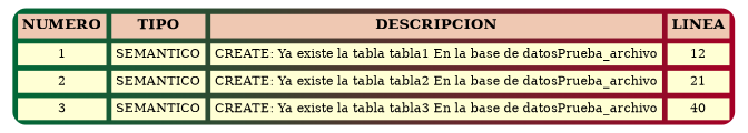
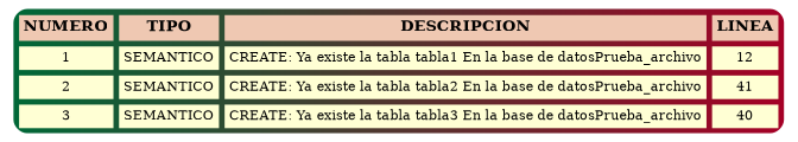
  digraph {
-   n1 [label=< <TABLE border="0" cellspacing="5" cellpadding="4" style="rounded" bgcolor="/rdylgn11/11:/rdylgn11/1"> <TR> <TD colspan="1" bgcolor="#EFC8B2"><FONT POINT-SIZE="14"><B>NUMERO</B></FONT></TD> <TD colspan="1" bgcolor="#EFC8B2"><FONT POINT-SIZE="14"><B>TIPO</B></FONT></TD> <TD colspan="1" bgcolor="#EFC8B2"><FONT POINT-SIZE="14"><B>DESCRIPCION</B></FONT></TD> <TD colspan="1" bgcolor="#EFC8B2"><FONT POINT-SIZE="14"><B>LINEA</B></FONT></TD> </TR> <TR> <TD  colspan="1" bgcolor="#ffffd4"><FONT POINT-SIZE="12">1</FONT></TD> <TD  colspan="1" bgcolor="#ffffd4"><FONT POINT-SIZE="12">SEMANTICO</FONT></TD> <TD  colspan="1" bgcolor="#ffffd4"><FONT POINT-SIZE="12">CREATE: Ya existe la tabla tabla1 En la base de datosPrueba_archivo</FONT></TD> <TD  colspan="1" bgcolor="#ffffd4"><FONT POINT-SIZE="12">12</FONT></TD> </TR> <TR> <TD  colspan="1" bgcolor="#ffffd4"><FONT POINT-SIZE="12">2</FONT></TD> <TD  colspan="1" bgcolor="#ffffd4"><FONT POINT-SIZE="12">SEMANTICO</FONT></TD> <TD  colspan="1" bgcolor="#ffffd4"><FONT POINT-SIZE="12">CREATE: Ya existe la tabla tabla2 En la base de datosPrueba_archivo</FONT></TD> <TD  colspan="1" bgcolor="#ffffd4"><FONT POINT-SIZE="12">21</FONT></TD> </TR> <TR> <TD  colspan="1" bgcolor="#ffffd4"><FONT POINT-SIZE="12">3</FONT></TD> <TD  colspan="1" bgcolor="#ffffd4"><FONT POINT-SIZE="12">SEMANTICO</FONT></TD> <TD  colspan="1" bgcolor="#ffffd4"><FONT POINT-SIZE="12">CREATE: Ya existe la tabla tabla3 En la base de datosPrueba_archivo</FONT></TD> <TD  colspan="1" bgcolor="#ffffd4"><FONT POINT-SIZE="12">40</FONT></TD> </TR> </TABLE>> shape=none]
+   n1 [label=< <TABLE border="0" cellspacing="5" cellpadding="4" style="rounded" bgcolor="/rdylgn11/11:/rdylgn11/1"> <TR> <TD colspan="1" bgcolor="#EFC8B2"><FONT POINT-SIZE="14"><B>NUMERO</B></FONT></TD> <TD colspan="1" bgcolor="#EFC8B2"><FONT POINT-SIZE="14"><B>TIPO</B></FONT></TD> <TD colspan="1" bgcolor="#EFC8B2"><FONT POINT-SIZE="14"><B>DESCRIPCION</B></FONT></TD> <TD colspan="1" bgcolor="#EFC8B2"><FONT POINT-SIZE="14"><B>LINEA</B></FONT></TD> </TR> <TR> <TD  colspan="1" bgcolor="#ffffd4"><FONT POINT-SIZE="12">1</FONT></TD> <TD  colspan="1" bgcolor="#ffffd4"><FONT POINT-SIZE="12">SEMANTICO</FONT></TD> <TD  colspan="1" bgcolor="#ffffd4"><FONT POINT-SIZE="12">CREATE: Ya existe la tabla tabla1 En la base de datosPrueba_archivo</FONT></TD> <TD  colspan="1" bgcolor="#ffffd4"><FONT POINT-SIZE="12">12</FONT></TD> </TR> <TR> <TD  colspan="1" bgcolor="#ffffd4"><FONT POINT-SIZE="12">2</FONT></TD> <TD  colspan="1" bgcolor="#ffffd4"><FONT POINT-SIZE="12">SEMANTICO</FONT></TD> <TD  colspan="1" bgcolor="#ffffd4"><FONT POINT-SIZE="12">CREATE: Ya existe la tabla tabla2 En la base de datosPrueba_archivo</FONT></TD> <TD  colspan="1" bgcolor="#ffffd4"><FONT POINT-SIZE="12">41</FONT></TD> </TR> <TR> <TD  colspan="1" bgcolor="#ffffd4"><FONT POINT-SIZE="12">3</FONT></TD> <TD  colspan="1" bgcolor="#ffffd4"><FONT POINT-SIZE="12">SEMANTICO</FONT></TD> <TD  colspan="1" bgcolor="#ffffd4"><FONT POINT-SIZE="12">CREATE: Ya existe la tabla tabla3 En la base de datosPrueba_archivo</FONT></TD> <TD  colspan="1" bgcolor="#ffffd4"><FONT POINT-SIZE="12">40</FONT></TD> </TR> </TABLE>> shape=none]
  }
